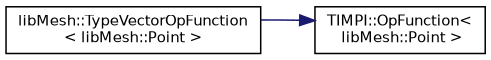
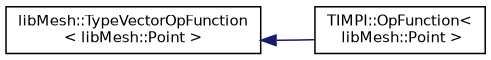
  digraph {
    rankdir=LR
    node [color=black fillcolor=white fontname=Helvetica fontsize=10 shape=record style=filled]
    n1 [height=0.2 label="libMesh::TypeVectorOpFunction\l\< libMesh::Point \>" width=0.4]
    n2 [height=0.2 label="TIMPI::OpFunction\<\l libMesh::Point \>" width=0.4]
-   n2 -> n1 [color=midnightblue dir=back fontname=Helvetica fontsize=10 labelfontname=Helvetica labelfontsize=10 style=solid]
+   n1 -> n2 [color=midnightblue dir=back fontname=Helvetica fontsize=10 labelfontname=Helvetica labelfontsize=10 style=solid]
  }
